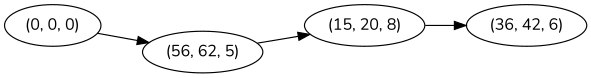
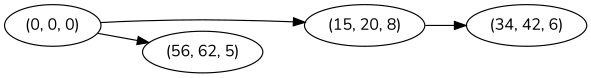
  digraph {
    fontname=Nunito
    rankdir=LR
    node [fontname=Nunito]
    edge [fontname=Nunito]
    "(0, 0, 0)"
    "(15, 20, 8)"
    "(56, 62, 5)"
-   "(36, 42, 6)"
-   "(56, 62, 5)" -> "(15, 20, 8)"
+   "(36, 42, 6)" [label="(34, 42, 6)"]
+   "(0, 0, 0)" -> "(15, 20, 8)"
    "(0, 0, 0)" -> "(56, 62, 5)"
    "(15, 20, 8)" -> "(36, 42, 6)"
  }
